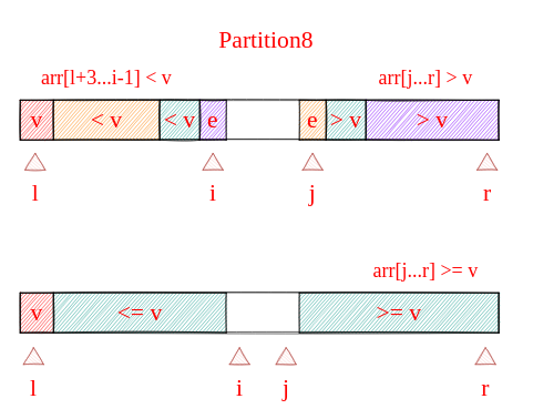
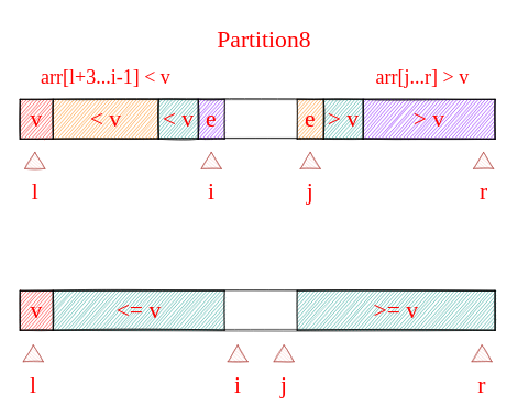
  <mxCell id="0" />
  <mxCell id="1" parent="0" />
  <mxCell id="2" value="" style="rounded=0;whiteSpace=wrap;html=1;sketch=1;" vertex="1" parent="1"><mxGeometry x="30" y="150" width="720" height="60" as="geometry" /></mxCell>
  <mxCell id="3" value="Partition8" style="text;html=1;strokeColor=none;fillColor=none;align=center;verticalAlign=middle;whiteSpace=wrap;rounded=0;fontFamily=中国式手写风;fontSize=36;fontColor=#FF0000;sketch=1;" vertex="1" parent="1"><mxGeometry x="300" y="20" width="200" height="80" as="geometry" /></mxCell>
  <mxCell id="4" value="v" style="rounded=0;whiteSpace=wrap;html=1;fontFamily=中国式手写风;fontSize=36;fontColor=#FF0000;fillColor=#FF0000;sketch=1;" vertex="1" parent="1"><mxGeometry x="30" y="150" width="50" height="60" as="geometry" /></mxCell>
  <mxCell id="5" value="&amp;lt; v" style="rounded=0;whiteSpace=wrap;html=1;fontFamily=中国式手写风;fontSize=36;fontColor=#FF0000;fillColor=#FF8000;sketch=1;" vertex="1" parent="1"><mxGeometry x="80" y="150" width="160" height="60" as="geometry" /></mxCell>
  <mxCell id="6" value="&amp;gt; v" style="rounded=0;whiteSpace=wrap;html=1;fontFamily=中国式手写风;fontSize=36;fontColor=#FF0000;fillColor=#7F00FF;sketch=1;" vertex="1" parent="1"><mxGeometry x="550" y="150" width="200" height="60" as="geometry" /></mxCell>
  <mxCell id="7" value="arr[l+3...i-1] &amp;lt; v" style="text;html=1;strokeColor=none;fillColor=none;align=center;verticalAlign=middle;whiteSpace=wrap;rounded=0;fontFamily=中国式手写风;fontSize=30;fontColor=#FF0000;sketch=1;" vertex="1" parent="1"><mxGeometry x="20" y="80" width="280" height="70" as="geometry" /></mxCell>
  <mxCell id="8" value="arr[j...r] &amp;gt; v" style="text;html=1;strokeColor=none;fillColor=none;align=center;verticalAlign=middle;whiteSpace=wrap;rounded=0;fontFamily=中国式手写风;fontSize=30;fontColor=#FF0000;sketch=1;" vertex="1" parent="1"><mxGeometry x="500" y="80" width="280" height="70" as="geometry" /></mxCell>
  <mxCell id="9" value="&lt;font style=&quot;font-size: 36px&quot;&gt;&amp;lt; v&lt;/font&gt;" style="rounded=0;whiteSpace=wrap;html=1;fillColor=#199C8E;sketch=1;fontFamily=中国式手写风;fontSize=24;fontColor=#FF0000;" vertex="1" parent="1"><mxGeometry x="240" y="150" width="60" height="60" as="geometry" /></mxCell>
  <mxCell id="10" value="&lt;font style=&quot;font-size: 36px&quot;&gt;&amp;gt; v&lt;/font&gt;" style="rounded=0;whiteSpace=wrap;html=1;fillColor=#199C8E;sketch=1;fontSize=24;fontFamily=中国式手写风;fontColor=#FF0000;" vertex="1" parent="1"><mxGeometry x="490" y="150" width="60" height="60" as="geometry" /></mxCell>
  <mxCell id="11" value="" style="rounded=0;whiteSpace=wrap;html=1;sketch=1;" vertex="1" parent="1"><mxGeometry x="30" y="440" width="720" height="60" as="geometry" /></mxCell>
  <mxCell id="12" value="v" style="rounded=0;whiteSpace=wrap;html=1;fontFamily=中国式手写风;fontSize=36;fontColor=#FF0000;fillColor=#FF0000;sketch=1;" vertex="1" parent="1"><mxGeometry x="30" y="440" width="50" height="60" as="geometry" /></mxCell>
  <mxCell id="13" value="&amp;lt;= v" style="rounded=0;whiteSpace=wrap;html=1;fontFamily=中国式手写风;fontSize=36;fontColor=#FF0000;fillColor=#199c8e;sketch=1;" vertex="1" parent="1"><mxGeometry x="80" y="440" width="260" height="60" as="geometry" /></mxCell>
  <mxCell id="14" value="&amp;gt;= v" style="rounded=0;whiteSpace=wrap;html=1;fontFamily=中国式手写风;fontSize=36;fontColor=#FF0000;fillColor=#199c8e;sketch=1;" vertex="1" parent="1"><mxGeometry x="450" y="440" width="300" height="60" as="geometry" /></mxCell>
- <mxCell id="15" value="arr[j...r] &amp;gt;= v" style="text;html=1;strokeColor=none;fillColor=none;align=center;verticalAlign=middle;whiteSpace=wrap;rounded=0;fontFamily=中国式手写风;fontSize=30;fontColor=#FF0000;sketch=1;" vertex="1" parent="1"><mxGeometry x="500" y="370" width="280" height="70" as="geometry" /></mxCell>
  <mxCell id="16" value="&lt;font style=&quot;font-size: 36px&quot;&gt;e&lt;/font&gt;" style="rounded=0;whiteSpace=wrap;html=1;sketch=1;fontFamily=中国式手写风;fontSize=24;fontColor=#FF0000;fillColor=#7F00FF;" vertex="1" parent="1"><mxGeometry x="300" y="150" width="40" height="60" as="geometry" /></mxCell>
  <mxCell id="17" value="e" style="rounded=0;whiteSpace=wrap;html=1;fontFamily=中国式手写风;fontSize=36;fontColor=#FF0000;fillColor=#FF8000;sketch=1;" vertex="1" parent="1"><mxGeometry x="450" y="150" width="40" height="60" as="geometry" /></mxCell>
  <mxCell id="18" value="" style="triangle;whiteSpace=wrap;html=1;sketch=1;fontFamily=中国式手写风;fontSize=24;rotation=-90;fillColor=#f8cecc;strokeColor=#b85450;" vertex="1" parent="1"><mxGeometry x="307.5" y="227.5" width="25" height="30" as="geometry" /></mxCell>
  <mxCell id="19" value="" style="triangle;whiteSpace=wrap;html=1;sketch=1;fontFamily=中国式手写风;fontSize=24;rotation=-90;fillColor=#f8cecc;strokeColor=#b85450;" vertex="1" parent="1"><mxGeometry x="457.5" y="227.5" width="25" height="30" as="geometry" /></mxCell>
  <mxCell id="20" value="" style="triangle;whiteSpace=wrap;html=1;sketch=1;fontFamily=中国式手写风;fontSize=24;rotation=-90;fillColor=#f8cecc;strokeColor=#b85450;" vertex="1" parent="1"><mxGeometry x="40" y="227.5" width="25" height="30" as="geometry" /></mxCell>
  <mxCell id="21" value="" style="triangle;whiteSpace=wrap;html=1;sketch=1;fontFamily=中国式手写风;fontSize=24;rotation=-90;fillColor=#f8cecc;strokeColor=#b85450;" vertex="1" parent="1"><mxGeometry x="720" y="227.5" width="25" height="30" as="geometry" /></mxCell>
  <mxCell id="22" value="l" style="text;html=1;strokeColor=none;fillColor=none;align=center;verticalAlign=middle;whiteSpace=wrap;rounded=0;sketch=1;fontFamily=中国式手写风;fontSize=36;fontColor=#FF0000;" vertex="1" parent="1"><mxGeometry x="32.5" y="280" width="40" height="20" as="geometry" /></mxCell>
  <mxCell id="23" value="i" style="text;html=1;strokeColor=none;fillColor=none;align=center;verticalAlign=middle;whiteSpace=wrap;rounded=0;sketch=1;fontFamily=中国式手写风;fontSize=36;fontColor=#FF0000;" vertex="1" parent="1"><mxGeometry x="300" y="280" width="40" height="20" as="geometry" /></mxCell>
  <mxCell id="24" value="j" style="text;html=1;strokeColor=none;fillColor=none;align=center;verticalAlign=middle;whiteSpace=wrap;rounded=0;sketch=1;fontFamily=中国式手写风;fontSize=36;fontColor=#FF0000;" vertex="1" parent="1"><mxGeometry x="450" y="280" width="40" height="20" as="geometry" /></mxCell>
  <mxCell id="25" value="r" style="text;html=1;strokeColor=none;fillColor=none;align=center;verticalAlign=middle;whiteSpace=wrap;rounded=0;sketch=1;fontFamily=中国式手写风;fontSize=36;fontColor=#FF0000;" vertex="1" parent="1"><mxGeometry x="712.5" y="280" width="40" height="20" as="geometry" /></mxCell>
  <mxCell id="26" value="" style="triangle;whiteSpace=wrap;html=1;sketch=1;fontFamily=中国式手写风;fontSize=24;rotation=-90;fillColor=#f8cecc;strokeColor=#b85450;" vertex="1" parent="1"><mxGeometry x="347.5" y="520" width="25" height="30" as="geometry" /></mxCell>
  <mxCell id="27" value="" style="triangle;whiteSpace=wrap;html=1;sketch=1;fontFamily=中国式手写风;fontSize=24;rotation=-90;fillColor=#f8cecc;strokeColor=#b85450;" vertex="1" parent="1"><mxGeometry x="417.5" y="520" width="25" height="30" as="geometry" /></mxCell>
  <mxCell id="28" value="" style="triangle;whiteSpace=wrap;html=1;sketch=1;fontFamily=中国式手写风;fontSize=24;rotation=-90;fillColor=#f8cecc;strokeColor=#b85450;" vertex="1" parent="1"><mxGeometry x="37.5" y="520" width="25" height="30" as="geometry" /></mxCell>
  <mxCell id="29" value="" style="triangle;whiteSpace=wrap;html=1;sketch=1;fontFamily=中国式手写风;fontSize=24;rotation=-90;fillColor=#f8cecc;strokeColor=#b85450;" vertex="1" parent="1"><mxGeometry x="717.5" y="520" width="25" height="30" as="geometry" /></mxCell>
  <mxCell id="30" value="l" style="text;html=1;strokeColor=none;fillColor=none;align=center;verticalAlign=middle;whiteSpace=wrap;rounded=0;sketch=1;fontFamily=中国式手写风;fontSize=36;fontColor=#FF0000;" vertex="1" parent="1"><mxGeometry x="30" y="572.5" width="40" height="20" as="geometry" /></mxCell>
  <mxCell id="31" value="i" style="text;html=1;strokeColor=none;fillColor=none;align=center;verticalAlign=middle;whiteSpace=wrap;rounded=0;sketch=1;fontFamily=中国式手写风;fontSize=36;fontColor=#FF0000;" vertex="1" parent="1"><mxGeometry x="340" y="572.5" width="40" height="20" as="geometry" /></mxCell>
  <mxCell id="32" value="j" style="text;html=1;strokeColor=none;fillColor=none;align=center;verticalAlign=middle;whiteSpace=wrap;rounded=0;sketch=1;fontFamily=中国式手写风;fontSize=36;fontColor=#FF0000;" vertex="1" parent="1"><mxGeometry x="410" y="572.5" width="40" height="20" as="geometry" /></mxCell>
  <mxCell id="33" value="r" style="text;html=1;strokeColor=none;fillColor=none;align=center;verticalAlign=middle;whiteSpace=wrap;rounded=0;sketch=1;fontFamily=中国式手写风;fontSize=36;fontColor=#FF0000;" vertex="1" parent="1"><mxGeometry x="710" y="572.5" width="40" height="20" as="geometry" /></mxCell>
